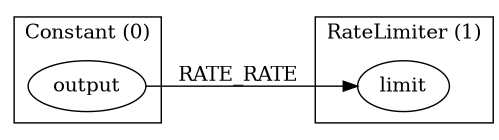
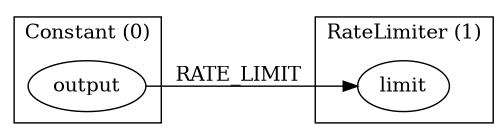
  digraph {
    rankdir=LR
    splines=ortho
    fontname="DejaVu Serif"
    node [fontname="DejaVu Serif"]
    n1 [label=output]
    n2 [label=limit]
    subgraph cluster_1 {
      label="Constant (0)"
      subgraph sub_2 {
        label="Constant (0)"
        rank=same
        n1
      }
    }
    subgraph cluster_3 {
      label="RateLimiter (1)"
      subgraph sub_4 {
        label="RateLimiter (1)"
        rank=same
        n2
      }
    }
-   n1 -> n2 [label=RATE_RATE fontname="DejaVu Serif"]
+   n1 -> n2 [label=RATE_LIMIT fontname="DejaVu Serif"]
  }
